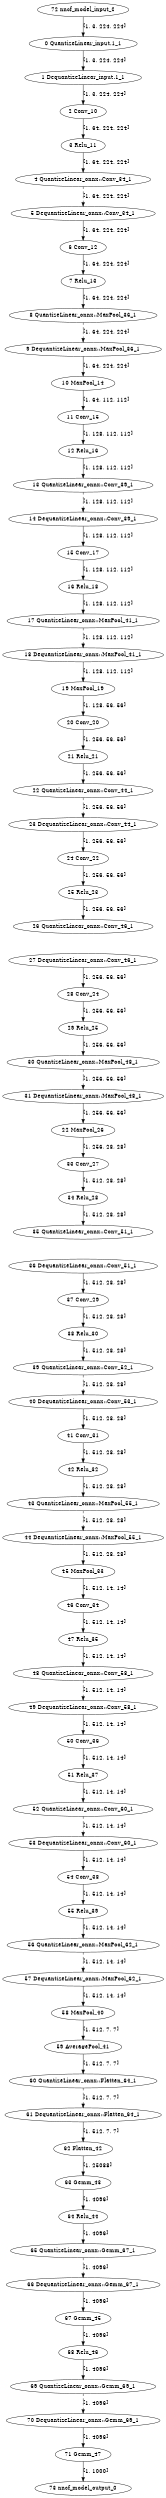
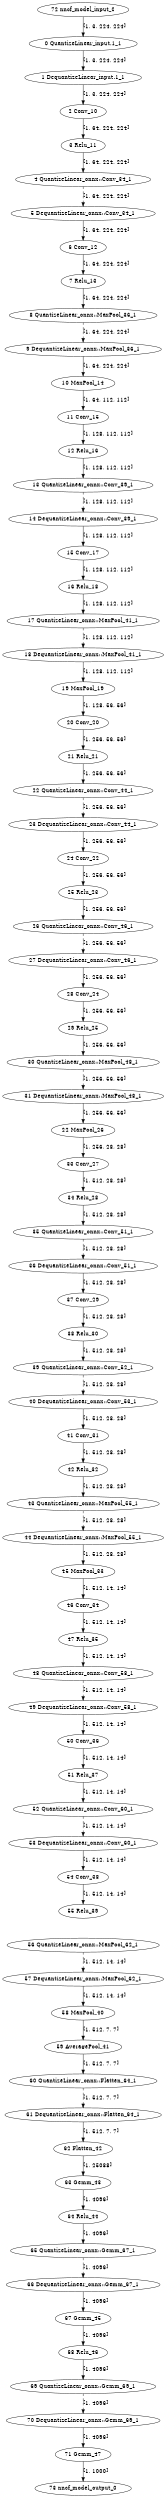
  strict digraph {
    node [type=DequantizeLinear]
    edge [style=solid]
    "1 DequantizeLinear_input.1_1"
    "0 QuantizeLinear_input.1_1" [type=QuantizeLinear]
    "2 Conv_10" [type=Conv]
    "3 Relu_11" [type=Relu]
    n5 [label="4 QuantizeLinear_onnx::Conv_34_1" type=QuantizeLinear]
    n6 [label="5 DequantizeLinear_onnx::Conv_34_1"]
    "6 Conv_12" [type=Conv]
    "7 Relu_13" [type=Relu]
    n9 [label="8 QuantizeLinear_onnx::MaxPool_36_1" type=QuantizeLinear]
    n10 [label="9 DequantizeLinear_onnx::MaxPool_36_1"]
    "10 MaxPool_14" [type=MaxPool]
    "11 Conv_15" [type=Conv]
    "12 Relu_16" [type=Relu]
    n14 [label="13 QuantizeLinear_onnx::Conv_39_1" type=QuantizeLinear]
    n15 [label="14 DequantizeLinear_onnx::Conv_39_1"]
    "15 Conv_17" [type=Conv]
    "16 Relu_18" [type=Relu]
    n18 [label="17 QuantizeLinear_onnx::MaxPool_41_1" type=QuantizeLinear]
    n19 [label="18 DequantizeLinear_onnx::MaxPool_41_1"]
    "19 MaxPool_19" [type=MaxPool]
    "20 Conv_20" [type=Conv]
    "21 Relu_21" [type=Relu]
    n23 [label="22 QuantizeLinear_onnx::Conv_44_1" type=QuantizeLinear]
    n24 [label="23 DequantizeLinear_onnx::Conv_44_1"]
    "24 Conv_22" [type=Conv]
    "25 Relu_23" [type=Relu]
    n27 [label="26 QuantizeLinear_onnx::Conv_46_1" type=QuantizeLinear]
    n28 [label="27 DequantizeLinear_onnx::Conv_46_1"]
    "28 Conv_24" [type=Conv]
    "29 Relu_25" [type=Relu]
    n31 [label="30 QuantizeLinear_onnx::MaxPool_48_1" type=QuantizeLinear]
    n32 [label="31 DequantizeLinear_onnx::MaxPool_48_1"]
    n33 [label="22 MaxPool_26" type=MaxPool]
    "33 Conv_27" [type=Conv]
    "34 Relu_28" [type=Relu]
    n36 [label="35 QuantizeLinear_onnx::Conv_51_1" type=QuantizeLinear]
    n37 [label="36 DequantizeLinear_onnx::Conv_51_1"]
    "37 Conv_29" [type=Conv]
    "38 Relu_30" [type=Relu]
    n40 [label="39 QuantizeLinear_onnx::Conv_52_1" type=QuantizeLinear]
    n41 [label="40 DequantizeLinear_onnx::Conv_53_1"]
    "41 Conv_31" [type=Conv]
    "42 Relu_32" [type=Relu]
    n44 [label="43 QuantizeLinear_onnx::MaxPool_55_1" type=QuantizeLinear]
    n45 [label="44 DequantizeLinear_onnx::MaxPool_55_1"]
    "45 MaxPool_33" [type=MaxPool]
    "46 Conv_34" [type=Conv]
    "47 Relu_35" [type=Relu]
    n49 [label="48 QuantizeLinear_onnx::Conv_58_1" type=QuantizeLinear]
    n50 [label="49 DequantizeLinear_onnx::Conv_58_1"]
    "50 Conv_36" [type=Conv]
    "51 Relu_37" [type=Relu]
    n53 [label="52 QuantizeLinear_onnx::Conv_60_1" type=QuantizeLinear]
    n54 [label="53 DequantizeLinear_onnx::Conv_60_1"]
    "54 Conv_38" [type=Conv]
    "55 Relu_39" [type=Relu]
    n57 [label="56 QuantizeLinear_onnx::MaxPool_62_1" type=QuantizeLinear]
    n58 [label="57 DequantizeLinear_onnx::MaxPool_62_1"]
    "58 MaxPool_40" [type=MaxPool]
    "59 AveragePool_41" [type=AveragePool]
    n61 [label="60 QuantizeLinear_onnx::Flatten_64_1" type=QuantizeLinear]
    n62 [label="61 DequantizeLinear_onnx::Flatten_64_1"]
    "62 Flatten_42" [type=Flatten]
    "63 Gemm_43" [type=Gemm]
    "64 Relu_44" [type=Relu]
    n66 [label="65 QuantizeLinear_onnx::Gemm_67_1" type=QuantizeLinear]
    n67 [label="66 DequantizeLinear_onnx::Gemm_67_1"]
    "67 Gemm_45" [type=Gemm]
    "68 Relu_46" [type=Relu]
    n70 [label="69 QuantizeLinear_onnx::Gemm_69_1" type=QuantizeLinear]
    n71 [label="70 DequantizeLinear_onnx::Gemm_69_1"]
    "71 Gemm_47" [type=Gemm]
    "73 nncf_model_output_0" [type=nncf_model_output]
    "72 nncf_model_input_0" [type=nncf_model_input]
    "1 DequantizeLinear_input.1_1" -> "2 Conv_10" [label="[1, 3, 224, 224]"]
    "0 QuantizeLinear_input.1_1" -> "1 DequantizeLinear_input.1_1" [label="[1, 3, 224, 224]"]
    "2 Conv_10" -> "3 Relu_11" [label="[1, 64, 224, 224]"]
    "3 Relu_11" -> n5 [label="[1, 64, 224, 224]"]
    n5 -> n6 [label="[1, 64, 224, 224]" style=dashed]
    n6 -> "6 Conv_12" [label="[1, 64, 224, 224]"]
    "6 Conv_12" -> "7 Relu_13" [label="[1, 64, 224, 224]"]
    "7 Relu_13" -> n9 [label="[1, 64, 224, 224]"]
    n9 -> n10 [label="[1, 64, 224, 224]" style=dashed]
    n10 -> "10 MaxPool_14" [label="[1, 64, 224, 224]"]
    "10 MaxPool_14" -> "11 Conv_15" [label="[1, 64, 112, 112]"]
    "11 Conv_15" -> "12 Relu_16" [label="[1, 128, 112, 112]"]
    "12 Relu_16" -> n14 [label="[1, 128, 112, 112]"]
    n14 -> n15 [label="[1, 128, 112, 112]" style=dashed]
    n15 -> "15 Conv_17" [label="[1, 128, 112, 112]"]
    "15 Conv_17" -> "16 Relu_18" [label="[1, 128, 112, 112]"]
    "16 Relu_18" -> n18 [label="[1, 128, 112, 112]"]
    n18 -> n19 [label="[1, 128, 112, 112]" style=dashed]
    n19 -> "19 MaxPool_19" [label="[1, 128, 112, 112]"]
    "19 MaxPool_19" -> "20 Conv_20" [label="[1, 128, 56, 56]"]
    "20 Conv_20" -> "21 Relu_21" [label="[1, 256, 56, 56]"]
    "21 Relu_21" -> n23 [label="[1, 256, 56, 56]"]
    n23 -> n24 [label="[1, 256, 56, 56]" style=dashed]
    n24 -> "24 Conv_22" [label="[1, 256, 56, 56]"]
    "24 Conv_22" -> "25 Relu_23" [label="[1, 256, 56, 56]"]
    "25 Relu_23" -> n27 [label="[1, 256, 56, 56]"]
+   n27 -> n28 [label="[1, 256, 56, 56]" style=dashed]
    n28 -> "28 Conv_24" [label="[1, 256, 56, 56]"]
    "28 Conv_24" -> "29 Relu_25" [label="[1, 256, 56, 56]"]
    "29 Relu_25" -> n31 [label="[1, 256, 56, 56]"]
    n31 -> n32 [label="[1, 256, 56, 56]" style=dashed]
    n32 -> n33 [label="[1, 256, 56, 56]"]
    n33 -> "33 Conv_27" [label="[1, 256, 28, 28]"]
    "33 Conv_27" -> "34 Relu_28" [label="[1, 512, 28, 28]"]
    "34 Relu_28" -> n36 [label="[1, 512, 28, 28]"]
+   n36 -> n37 [label="[1, 512, 28, 28]" style=dashed]
    n37 -> "37 Conv_29" [label="[1, 512, 28, 28]"]
    "37 Conv_29" -> "38 Relu_30" [label="[1, 512, 28, 28]"]
    "38 Relu_30" -> n40 [label="[1, 512, 28, 28]"]
    n40 -> n41 [label="[1, 512, 28, 28]" style=dashed]
    n41 -> "41 Conv_31" [label="[1, 512, 28, 28]"]
    "41 Conv_31" -> "42 Relu_32" [label="[1, 512, 28, 28]"]
    "42 Relu_32" -> n44 [label="[1, 512, 28, 28]"]
    n44 -> n45 [label="[1, 512, 28, 28]" style=dashed]
    n45 -> "45 MaxPool_33" [label="[1, 512, 28, 28]"]
    "45 MaxPool_33" -> "46 Conv_34" [label="[1, 512, 14, 14]"]
    "46 Conv_34" -> "47 Relu_35" [label="[1, 512, 14, 14]"]
    "47 Relu_35" -> n49 [label="[1, 512, 14, 14]"]
    n49 -> n50 [label="[1, 512, 14, 14]" style=dashed]
    n50 -> "50 Conv_36" [label="[1, 512, 14, 14]"]
    "50 Conv_36" -> "51 Relu_37" [label="[1, 512, 14, 14]"]
    "51 Relu_37" -> n53 [label="[1, 512, 14, 14]"]
    n53 -> n54 [label="[1, 512, 14, 14]" style=dashed]
    n54 -> "54 Conv_38" [label="[1, 512, 14, 14]"]
    "54 Conv_38" -> "55 Relu_39" [label="[1, 512, 14, 14]"]
-   "55 Relu_39" -> n57 [label="[1, 512, 14, 14]"]
    n57 -> n58 [label="[1, 512, 14, 14]" style=dashed]
    n58 -> "58 MaxPool_40" [label="[1, 512, 14, 14]"]
    "58 MaxPool_40" -> "59 AveragePool_41" [label="[1, 512, 7, 7]"]
    "59 AveragePool_41" -> n61 [label="[1, 512, 7, 7]"]
    n61 -> n62 [label="[1, 512, 7, 7]" style=dashed]
    n62 -> "62 Flatten_42" [label="[1, 512, 7, 7]"]
    "62 Flatten_42" -> "63 Gemm_43" [label="[1, 25088]"]
    "63 Gemm_43" -> "64 Relu_44" [label="[1, 4096]"]
    "64 Relu_44" -> n66 [label="[1, 4096]"]
    n66 -> n67 [label="[1, 4096]" style=dashed]
    n67 -> "67 Gemm_45" [label="[1, 4096]"]
    "67 Gemm_45" -> "68 Relu_46" [label="[1, 4096]"]
    "68 Relu_46" -> n70 [label="[1, 4096]"]
    n70 -> n71 [label="[1, 4096]" style=dashed]
    n71 -> "71 Gemm_47" [label="[1, 4096]"]
    "71 Gemm_47" -> "73 nncf_model_output_0" [label="[1, 1000]"]
    "72 nncf_model_input_0" -> "0 QuantizeLinear_input.1_1" [label="[1, 3, 224, 224]"]
  }
